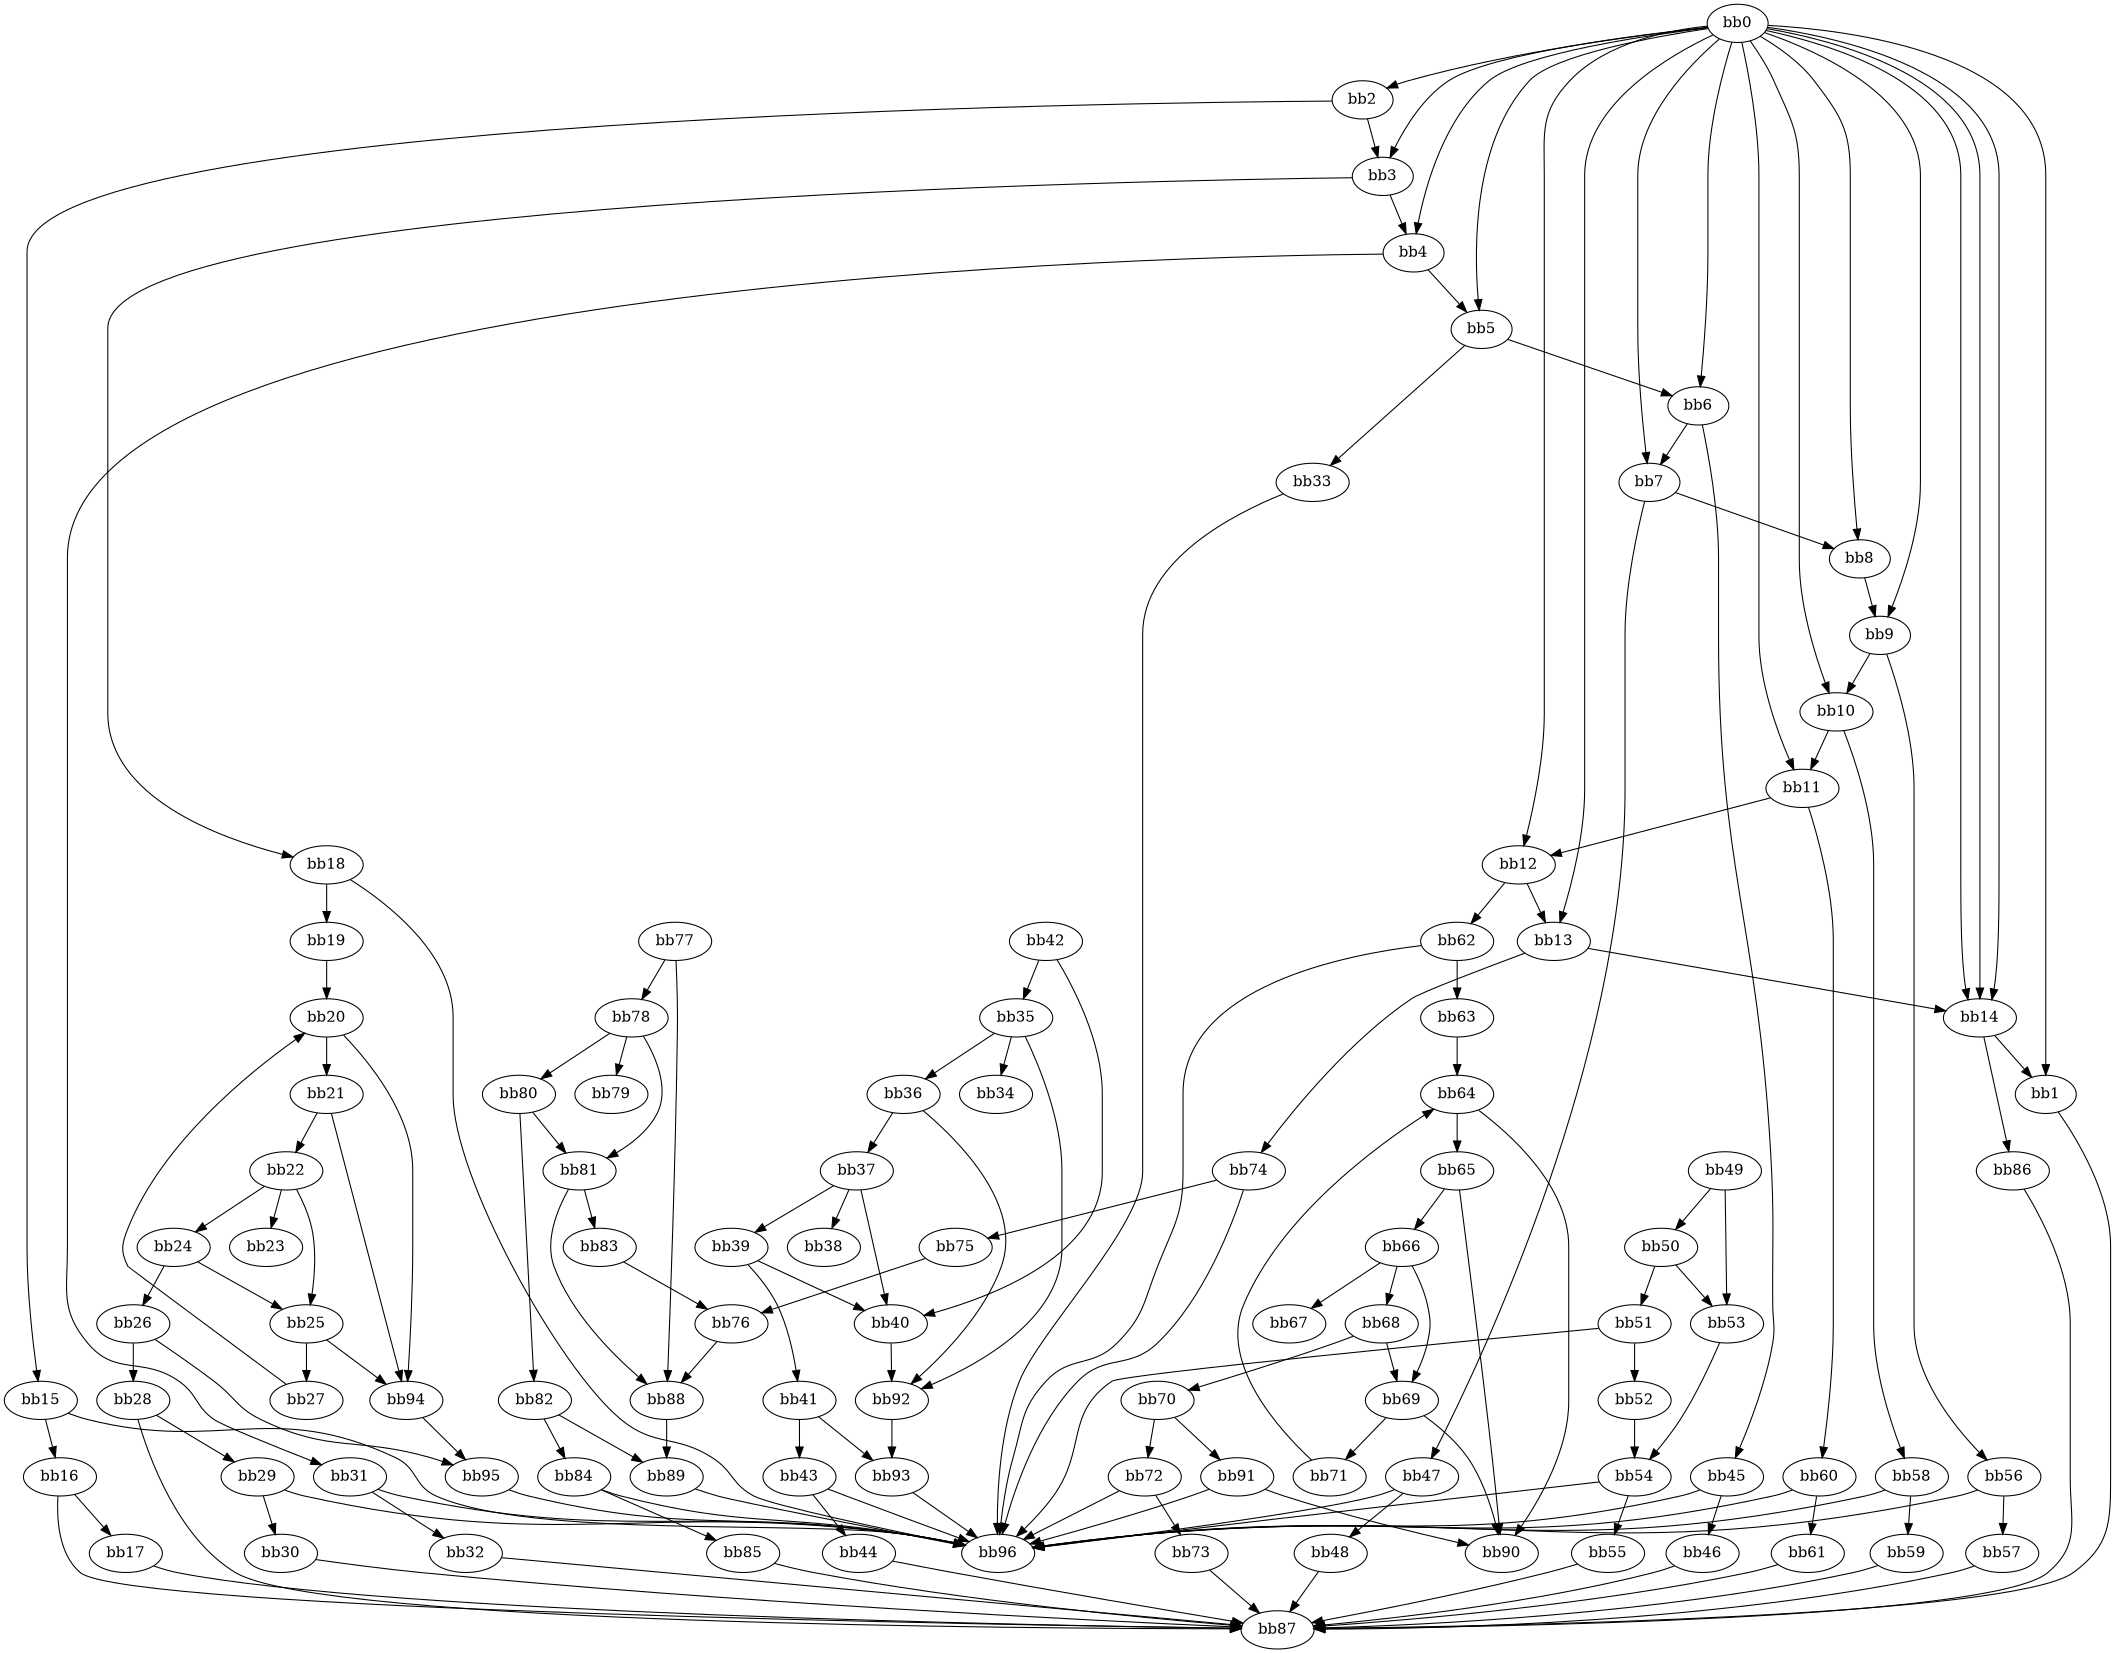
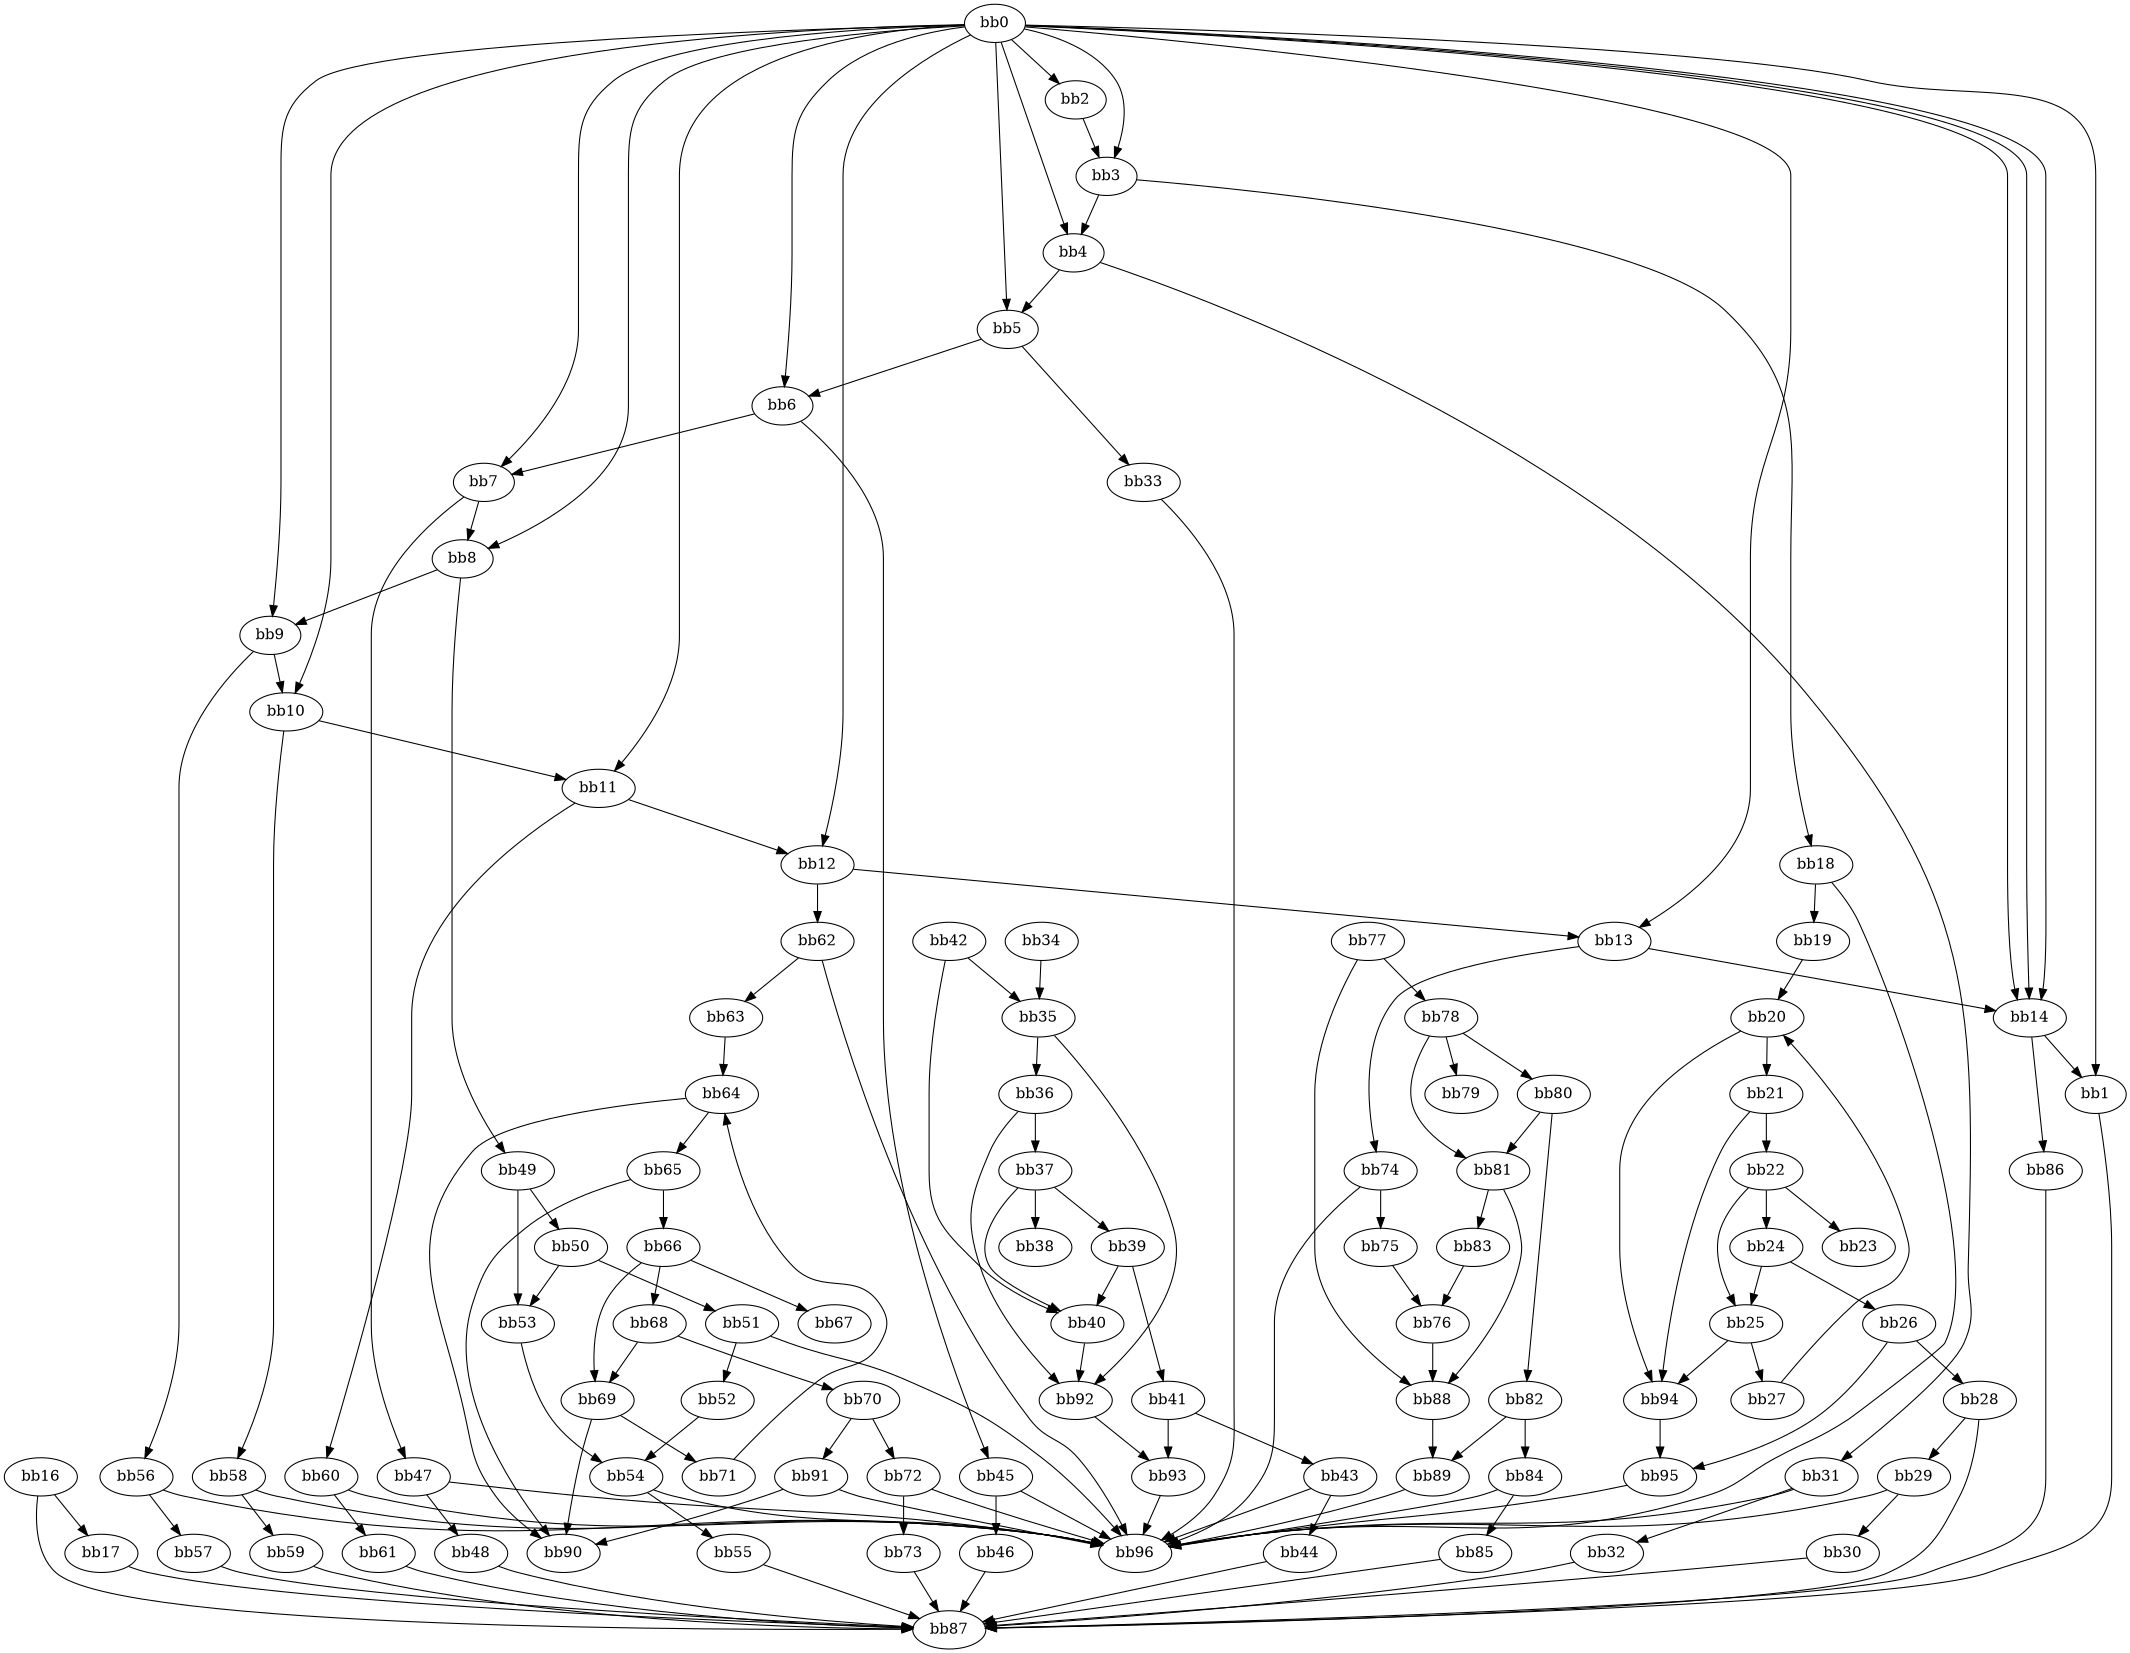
  digraph {
    n1 [label="bb0\l"]
    n2 [label="bb1\l"]
    n3 [label="bb2\l"]
    n4 [label="bb3\l"]
    n5 [label="bb4\l"]
    n6 [label="bb5\l"]
    n7 [label="bb6\l"]
    n8 [label="bb7\l"]
    n9 [label="bb8\l"]
    n10 [label="bb9\l"]
    n11 [label="bb10\l"]
    n12 [label="bb11\l"]
    n13 [label="bb12\l"]
    n14 [label="bb13\l"]
    n15 [label="bb14\l"]
    n16 [label="bb87\l"]
-   n17 [label="bb15\l"]
    n18 [label="bb18\l"]
    n19 [label="bb31\l"]
    n20 [label="bb33\l"]
    n21 [label="bb45\l"]
    n22 [label="bb47\l"]
    n23 [label="bb49\l"]
    n24 [label="bb56\l"]
    n25 [label="bb58\l"]
    n26 [label="bb60\l"]
    n27 [label="bb62\l"]
    n28 [label="bb74\l"]
    n29 [label="bb86\l"]
    n30 [label="bb16\l"]
    n31 [label="bb96\l"]
    n32 [label="bb19\l"]
    n33 [label="bb32\l"]
    n34 [label="bb46\l"]
    n35 [label="bb48\l"]
    n36 [label="bb50\l"]
    n37 [label="bb53\l"]
    n38 [label="bb57\l"]
    n39 [label="bb59\l"]
    n40 [label="bb61\l"]
    n41 [label="bb63\l"]
    n42 [label="bb75\l"]
    n43 [label="bb17\l"]
    n44 [label="bb20\l"]
    n45 [label="bb21\l"]
    n46 [label="bb94\l"]
    n47 [label="bb22\l"]
    n48 [label="bb95\l"]
    n49 [label="bb23\l"]
    n50 [label="bb24\l"]
    n51 [label="bb25\l"]
    n52 [label="bb26\l"]
    n53 [label="bb27\l"]
    n54 [label="bb28\l"]
    n55 [label="bb29\l"]
    n56 [label="bb30\l"]
    n57 [label="bb34\l"]
    n58 [label="bb35\l"]
    n59 [label="bb36\l"]
    n60 [label="bb92\l"]
    n61 [label="bb37\l"]
    n62 [label="bb93\l"]
    n63 [label="bb38\l"]
    n64 [label="bb39\l"]
    n65 [label="bb40\l"]
    n66 [label="bb41\l"]
    n67 [label="bb43\l"]
    n68 [label="bb42\l"]
    n69 [label="bb44\l"]
    n70 [label="bb51\l"]
    n71 [label="bb54\l"]
    n72 [label="bb52\l"]
    n73 [label="bb55\l"]
    n74 [label="bb64\l"]
    n75 [label="bb65\l"]
    n76 [label="bb90\l"]
    n77 [label="bb66\l"]
    n78 [label="bb67\l"]
    n79 [label="bb68\l"]
    n80 [label="bb69\l"]
    n81 [label="bb70\l"]
    n82 [label="bb71\l"]
    n83 [label="bb72\l"]
    n84 [label="bb91\l"]
    n85 [label="bb73\l"]
    n86 [label="bb76\l"]
    n87 [label="bb88\l"]
    n88 [label="bb77\l"]
    n89 [label="bb78\l"]
    n90 [label="bb89\l"]
    n91 [label="bb79\l"]
    n92 [label="bb80\l"]
    n93 [label="bb81\l"]
    n94 [label="bb82\l"]
    n95 [label="bb83\l"]
    n96 [label="bb84\l"]
    n97 [label="bb85\l"]
    n1 -> n2
    n1 -> n3
    n1 -> n4
    n1 -> n5
    n1 -> n6
    n1 -> n7
    n1 -> n8
    n1 -> n9
    n1 -> n10
    n1 -> n11
    n1 -> n12
    n1 -> n13
    n1 -> n14
    n1 -> n15
    n1 -> n15
    n1 -> n15
    n2 -> n16
    n3 -> n4
-   n3 -> n17
    n4 -> n5
    n4 -> n18
    n5 -> n6
    n5 -> n19
    n6 -> n7
    n6 -> n20
    n7 -> n8
    n7 -> n21
    n8 -> n9
    n8 -> n22
    n9 -> n10
+   n9 -> n23
    n10 -> n11
    n10 -> n24
    n11 -> n12
    n11 -> n25
    n12 -> n13
    n12 -> n26
    n13 -> n14
    n13 -> n27
    n14 -> n15
    n14 -> n28
    n15 -> n2
    n15 -> n29
-   n17 -> n30
-   n17 -> n31
    n18 -> n31
    n18 -> n32
    n19 -> n31
    n19 -> n33
    n20 -> n31
    n21 -> n31
    n21 -> n34
    n22 -> n31
    n22 -> n35
    n23 -> n36
    n23 -> n37
    n24 -> n31
    n24 -> n38
    n25 -> n31
    n25 -> n39
    n26 -> n31
    n26 -> n40
    n27 -> n31
    n27 -> n41
    n28 -> n31
    n28 -> n42
    n29 -> n16
    n30 -> n16
    n30 -> n43
    n32 -> n44
    n33 -> n16
    n34 -> n16
    n35 -> n16
    n36 -> n37
    n36 -> n70
    n37 -> n71
    n38 -> n16
    n39 -> n16
    n40 -> n16
    n41 -> n74
    n42 -> n86
    n43 -> n16
    n44 -> n45
    n44 -> n46
    n45 -> n46
    n45 -> n47
    n46 -> n48
    n47 -> n49
    n47 -> n50
    n47 -> n51
    n48 -> n31
    n50 -> n51
    n50 -> n52
    n51 -> n46
    n51 -> n53
    n52 -> n48
    n52 -> n54
    n53 -> n44
    n54 -> n16
    n54 -> n55
    n55 -> n31
    n55 -> n56
    n56 -> n16
-   n58 -> n57
+   n57 -> n58
    n58 -> n59
    n58 -> n60
    n59 -> n60
    n59 -> n61
    n60 -> n62
    n61 -> n63
    n61 -> n64
    n61 -> n65
    n62 -> n31
    n64 -> n65
    n64 -> n66
    n65 -> n60
    n66 -> n62
    n66 -> n67
    n67 -> n31
    n67 -> n69
    n68 -> n58
    n68 -> n65
    n69 -> n16
    n70 -> n31
    n70 -> n72
    n71 -> n31
    n71 -> n73
    n72 -> n71
    n73 -> n16
    n74 -> n75
    n74 -> n76
    n75 -> n76
    n75 -> n77
    n77 -> n78
    n77 -> n79
    n77 -> n80
    n79 -> n80
    n79 -> n81
    n80 -> n76
    n80 -> n82
    n81 -> n83
    n81 -> n84
    n82 -> n74
    n83 -> n31
    n83 -> n85
    n84 -> n31
    n84 -> n76
    n85 -> n16
    n86 -> n87
    n87 -> n90
    n88 -> n87
    n88 -> n89
    n89 -> n91
    n89 -> n92
    n89 -> n93
    n90 -> n31
    n92 -> n93
    n92 -> n94
    n93 -> n87
    n93 -> n95
    n94 -> n90
    n94 -> n96
    n95 -> n86
    n96 -> n31
    n96 -> n97
    n97 -> n16
  }
